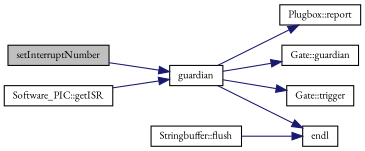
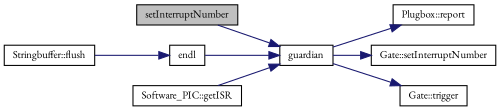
  digraph {
    fontname="EB Garamond"
    rankdir=LR
    node [color=black fontname="EB Garamond" fontsize=10 shape=record]
    edge [color=midnightblue fontname="EB Garamond" fontsize=10 labelfontname=FreeSans labelfontsize=10 style=solid]
    n1 [fillcolor=grey75 fontcolor=black height=0.2 label=setInterruptNumber style=filled width=0.4]
    n2 [height=0.2 label=guardian width=0.4]
    n3 [height=0.2 label="Plugbox::report" width=0.4]
-   n4 [height=0.2 label="Gate::guardian" width=0.4]
+   n4 [height=0.2 label="Gate::setInterruptNumber" width=0.4]
    n5 [height=0.2 label="Gate::trigger" width=0.4]
    n6 [height=0.2 label=endl width=0.4]
    n7 [height=0.2 label="Software_PIC::getISR" width=0.4]
    n8 [height=0.2 label="Stringbuffer::flush" width=0.4]
    n1 -> n2
    n2 -> n3
    n2 -> n4
    n2 -> n5
-   n2 -> n6
+   n6 -> n2
    n7 -> n2
    n8 -> n6
  }
